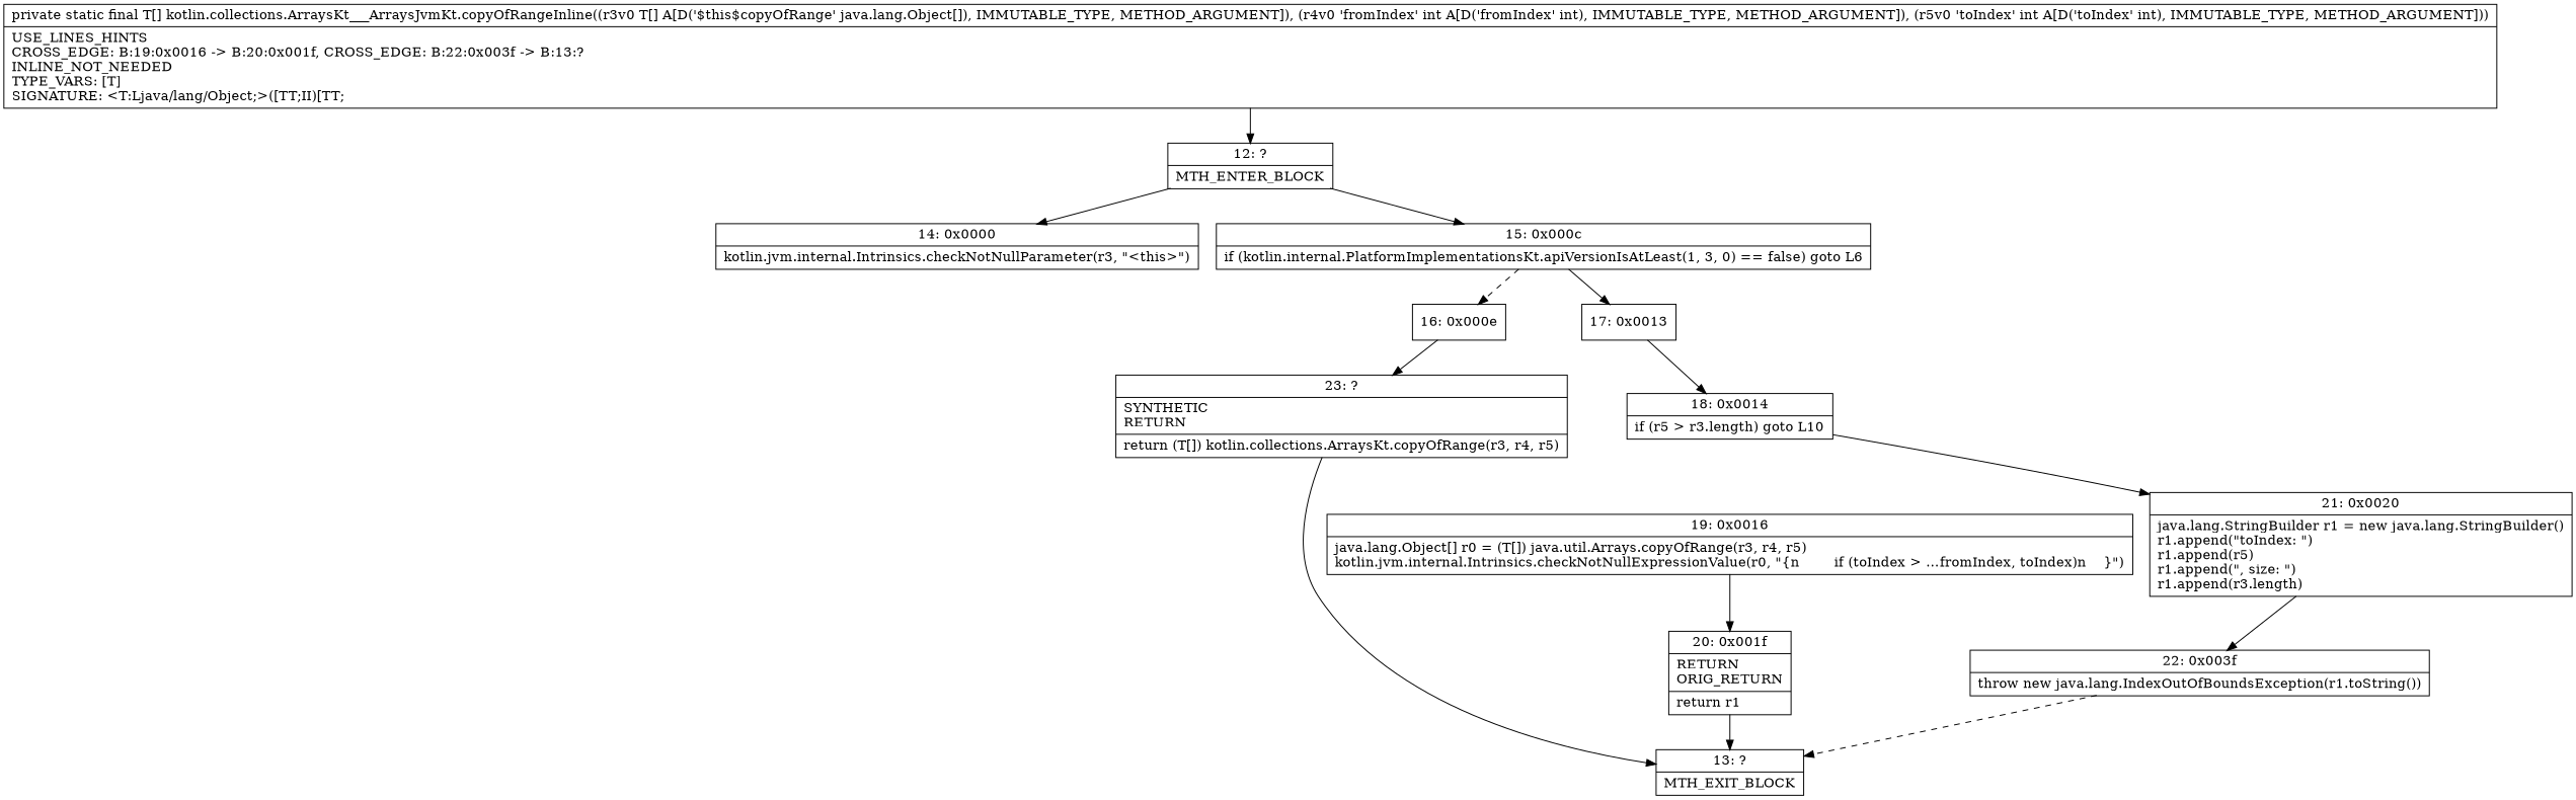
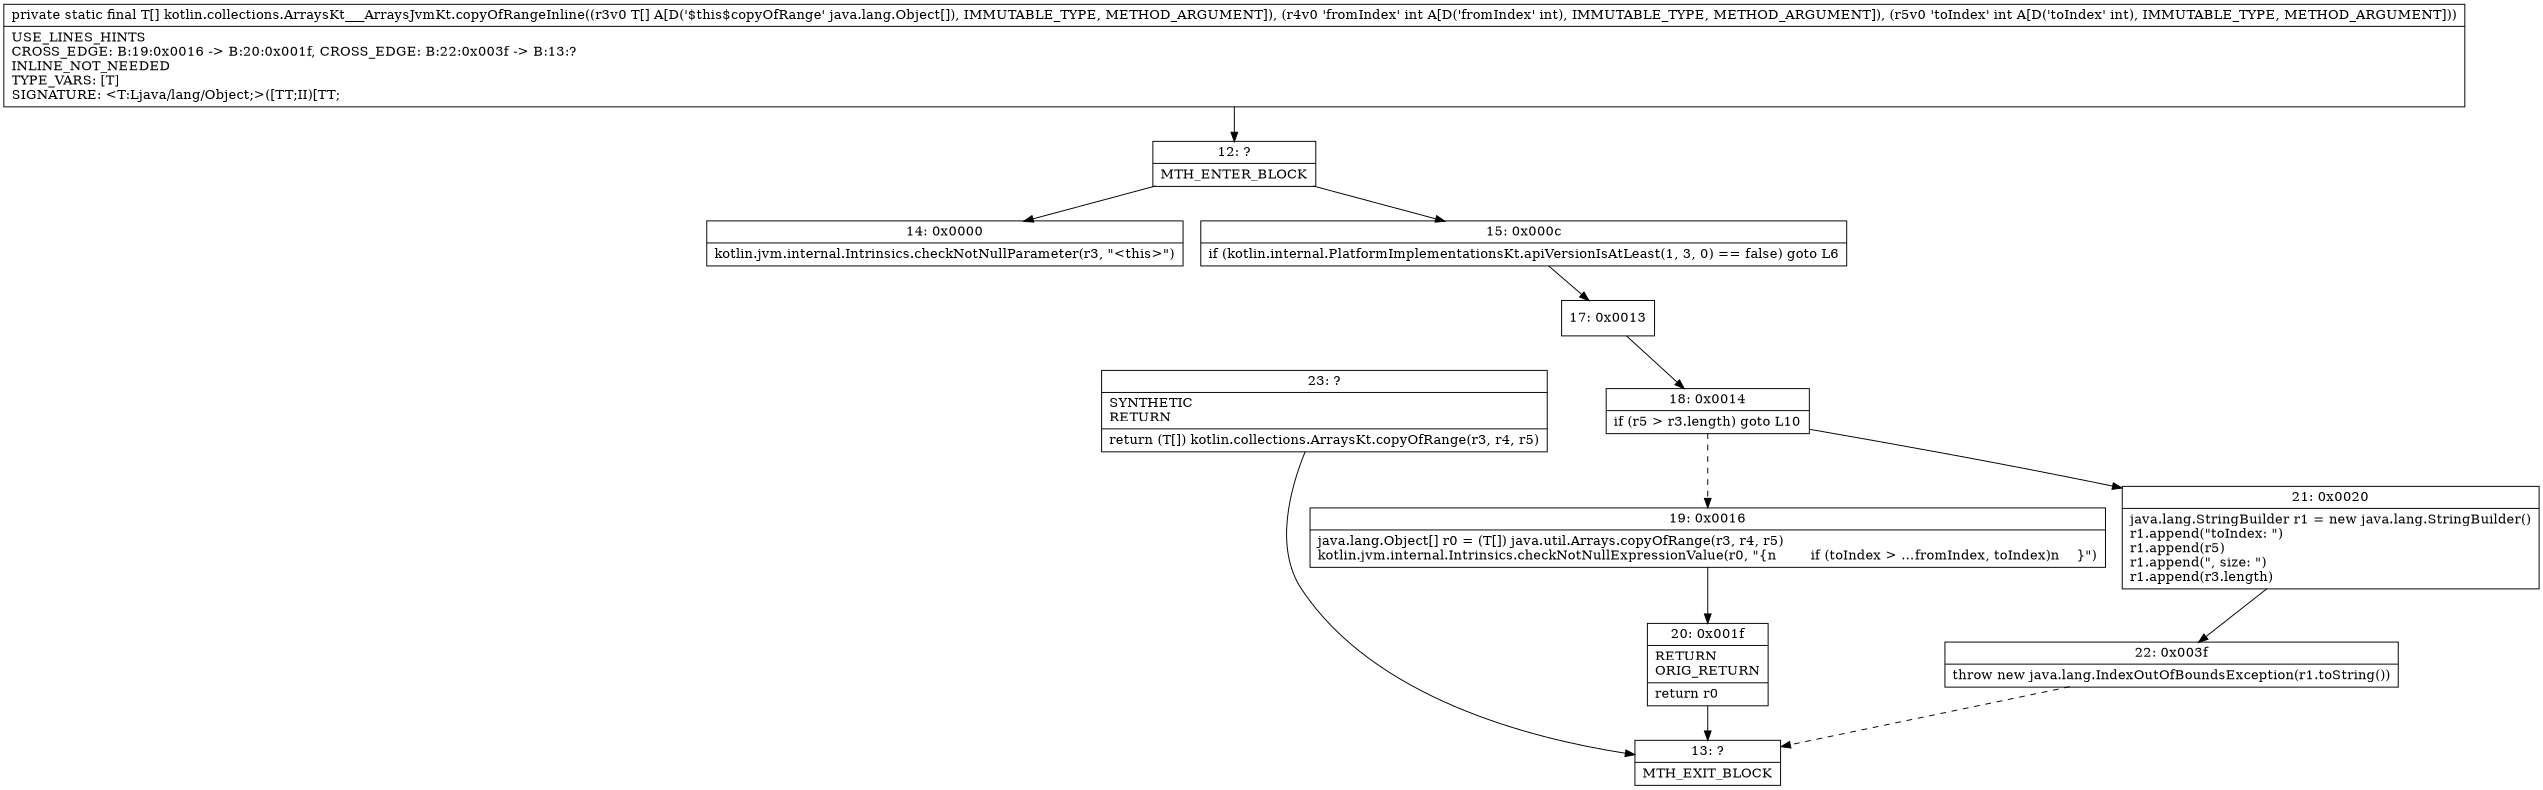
  digraph {
    node [shape=record]
    n1 [label="{12\:\ ?|MTH_ENTER_BLOCK\l}"]
    n2 [label="{14\:\ 0x0000|kotlin.jvm.internal.Intrinsics.checkNotNullParameter(r3, \"\<this\>\")\l}"]
    n3 [label="{15\:\ 0x000c|if (kotlin.internal.PlatformImplementationsKt.apiVersionIsAtLeast(1, 3, 0) == false) goto L6\l}"]
-   n4 [label="{16\:\ 0x000e}"]
    n5 [label="{17\:\ 0x0013}"]
    n6 [label="{23\:\ ?|SYNTHETIC\lRETURN\l|return (T[]) kotlin.collections.ArraysKt.copyOfRange(r3, r4, r5)\l}"]
    n7 [label="{18\:\ 0x0014|if (r5 \> r3.length) goto L10\l}"]
    n8 [label="{13\:\ ?|MTH_EXIT_BLOCK\l}"]
    n9 [label="{19\:\ 0x0016|java.lang.Object[] r0 = (T[]) java.util.Arrays.copyOfRange(r3, r4, r5)\lkotlin.jvm.internal.Intrinsics.checkNotNullExpressionValue(r0, \"\{n        if (toIndex \> …fromIndex, toIndex)n    \}\")\l}"]
    n10 [label="{21\:\ 0x0020|java.lang.StringBuilder r1 = new java.lang.StringBuilder()\lr1.append(\"toIndex: \")\lr1.append(r5)\lr1.append(\", size: \")\lr1.append(r3.length)\l}"]
-   n11 [label="{20\:\ 0x001f|RETURN\lORIG_RETURN\l|return r1\l}"]
+   n11 [label="{20\:\ 0x001f|RETURN\lORIG_RETURN\l|return r0\l}"]
    n12 [label="{22\:\ 0x003f|throw new java.lang.IndexOutOfBoundsException(r1.toString())\l}"]
    n13 [label="{private static final T[] kotlin.collections.ArraysKt___ArraysJvmKt.copyOfRangeInline((r3v0 T[] A[D('$this$copyOfRange' java.lang.Object[]), IMMUTABLE_TYPE, METHOD_ARGUMENT]), (r4v0 'fromIndex' int A[D('fromIndex' int), IMMUTABLE_TYPE, METHOD_ARGUMENT]), (r5v0 'toIndex' int A[D('toIndex' int), IMMUTABLE_TYPE, METHOD_ARGUMENT]))  | USE_LINES_HINTS\lCROSS_EDGE: B:19:0x0016 \-\> B:20:0x001f, CROSS_EDGE: B:22:0x003f \-\> B:13:?\lINLINE_NOT_NEEDED\lTYPE_VARS: [T]\lSIGNATURE: \<T:Ljava\/lang\/Object;\>([TT;II)[TT;\l}"]
    n1 -> n2
    n1 -> n3
-   n3 -> n4 [style=dashed]
    n3 -> n5
-   n4 -> n6
    n5 -> n7
    n6 -> n8
+   n7 -> n9 [style=dashed]
    n7 -> n10
    n9 -> n11
    n10 -> n12
    n11 -> n8
    n12 -> n8 [style=dashed]
    n13 -> n1
  }
